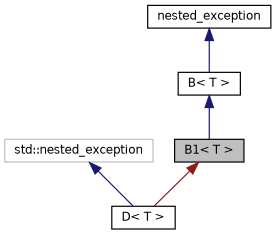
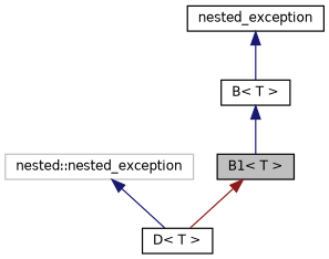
  digraph {
    node [color=black fillcolor=white fontname=Helvetica fontsize=10 shape=record style=filled]
    edge [color=midnightblue dir=back fontname=Helvetica fontsize=10 labelfontname=Helvetica labelfontsize=10 style=solid]
    n1 [fillcolor=grey75 fontcolor=black height=0.2 label="B1\< T \>" width=0.4]
    n2 [height=0.2 label="D\< T \>" width=0.4]
    n3 [height=0.2 label="B\< T \>" width=0.4]
-   n4 [color=grey75 height=0.2 label="std::nested_exception" width=0.4]
+   n4 [color=grey75 height=0.2 label="nested::nested_exception" width=0.4]
    n5 [height=0.2 label=nested_exception width=0.4]
    n1 -> n2 [color=firebrick4]
    n3 -> n1
    n4 -> n2
    n5 -> n3
  }
